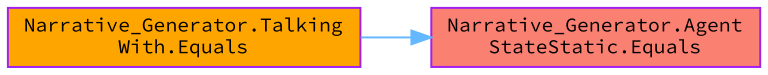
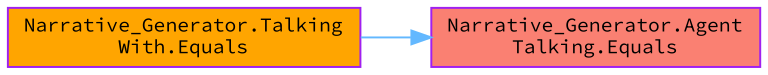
  digraph {
    rankdir=LR
    fontname="Source Code Pro"
    node [color=purple fontname="Source Code Pro" fontsize=10 shape=box style=filled]
    n1 [fillcolor=orange fontcolor=black height=0.2 label="Narrative_Generator.Talking\lWith.Equals" width=0.4]
-   n2 [fillcolor=salmon height=0.2 label="Narrative_Generator.Agent\lStateStatic.Equals" width=0.4]
+   n2 [fillcolor=salmon height=0.2 label="Narrative_Generator.Agent\lTalking.Equals" width=0.4]
    n1 -> n2 [color=steelblue1 fontname="Source Code Pro" fontsize=10 labelfontname=Helvetica labelfontsize=10 style=solid]
  }
